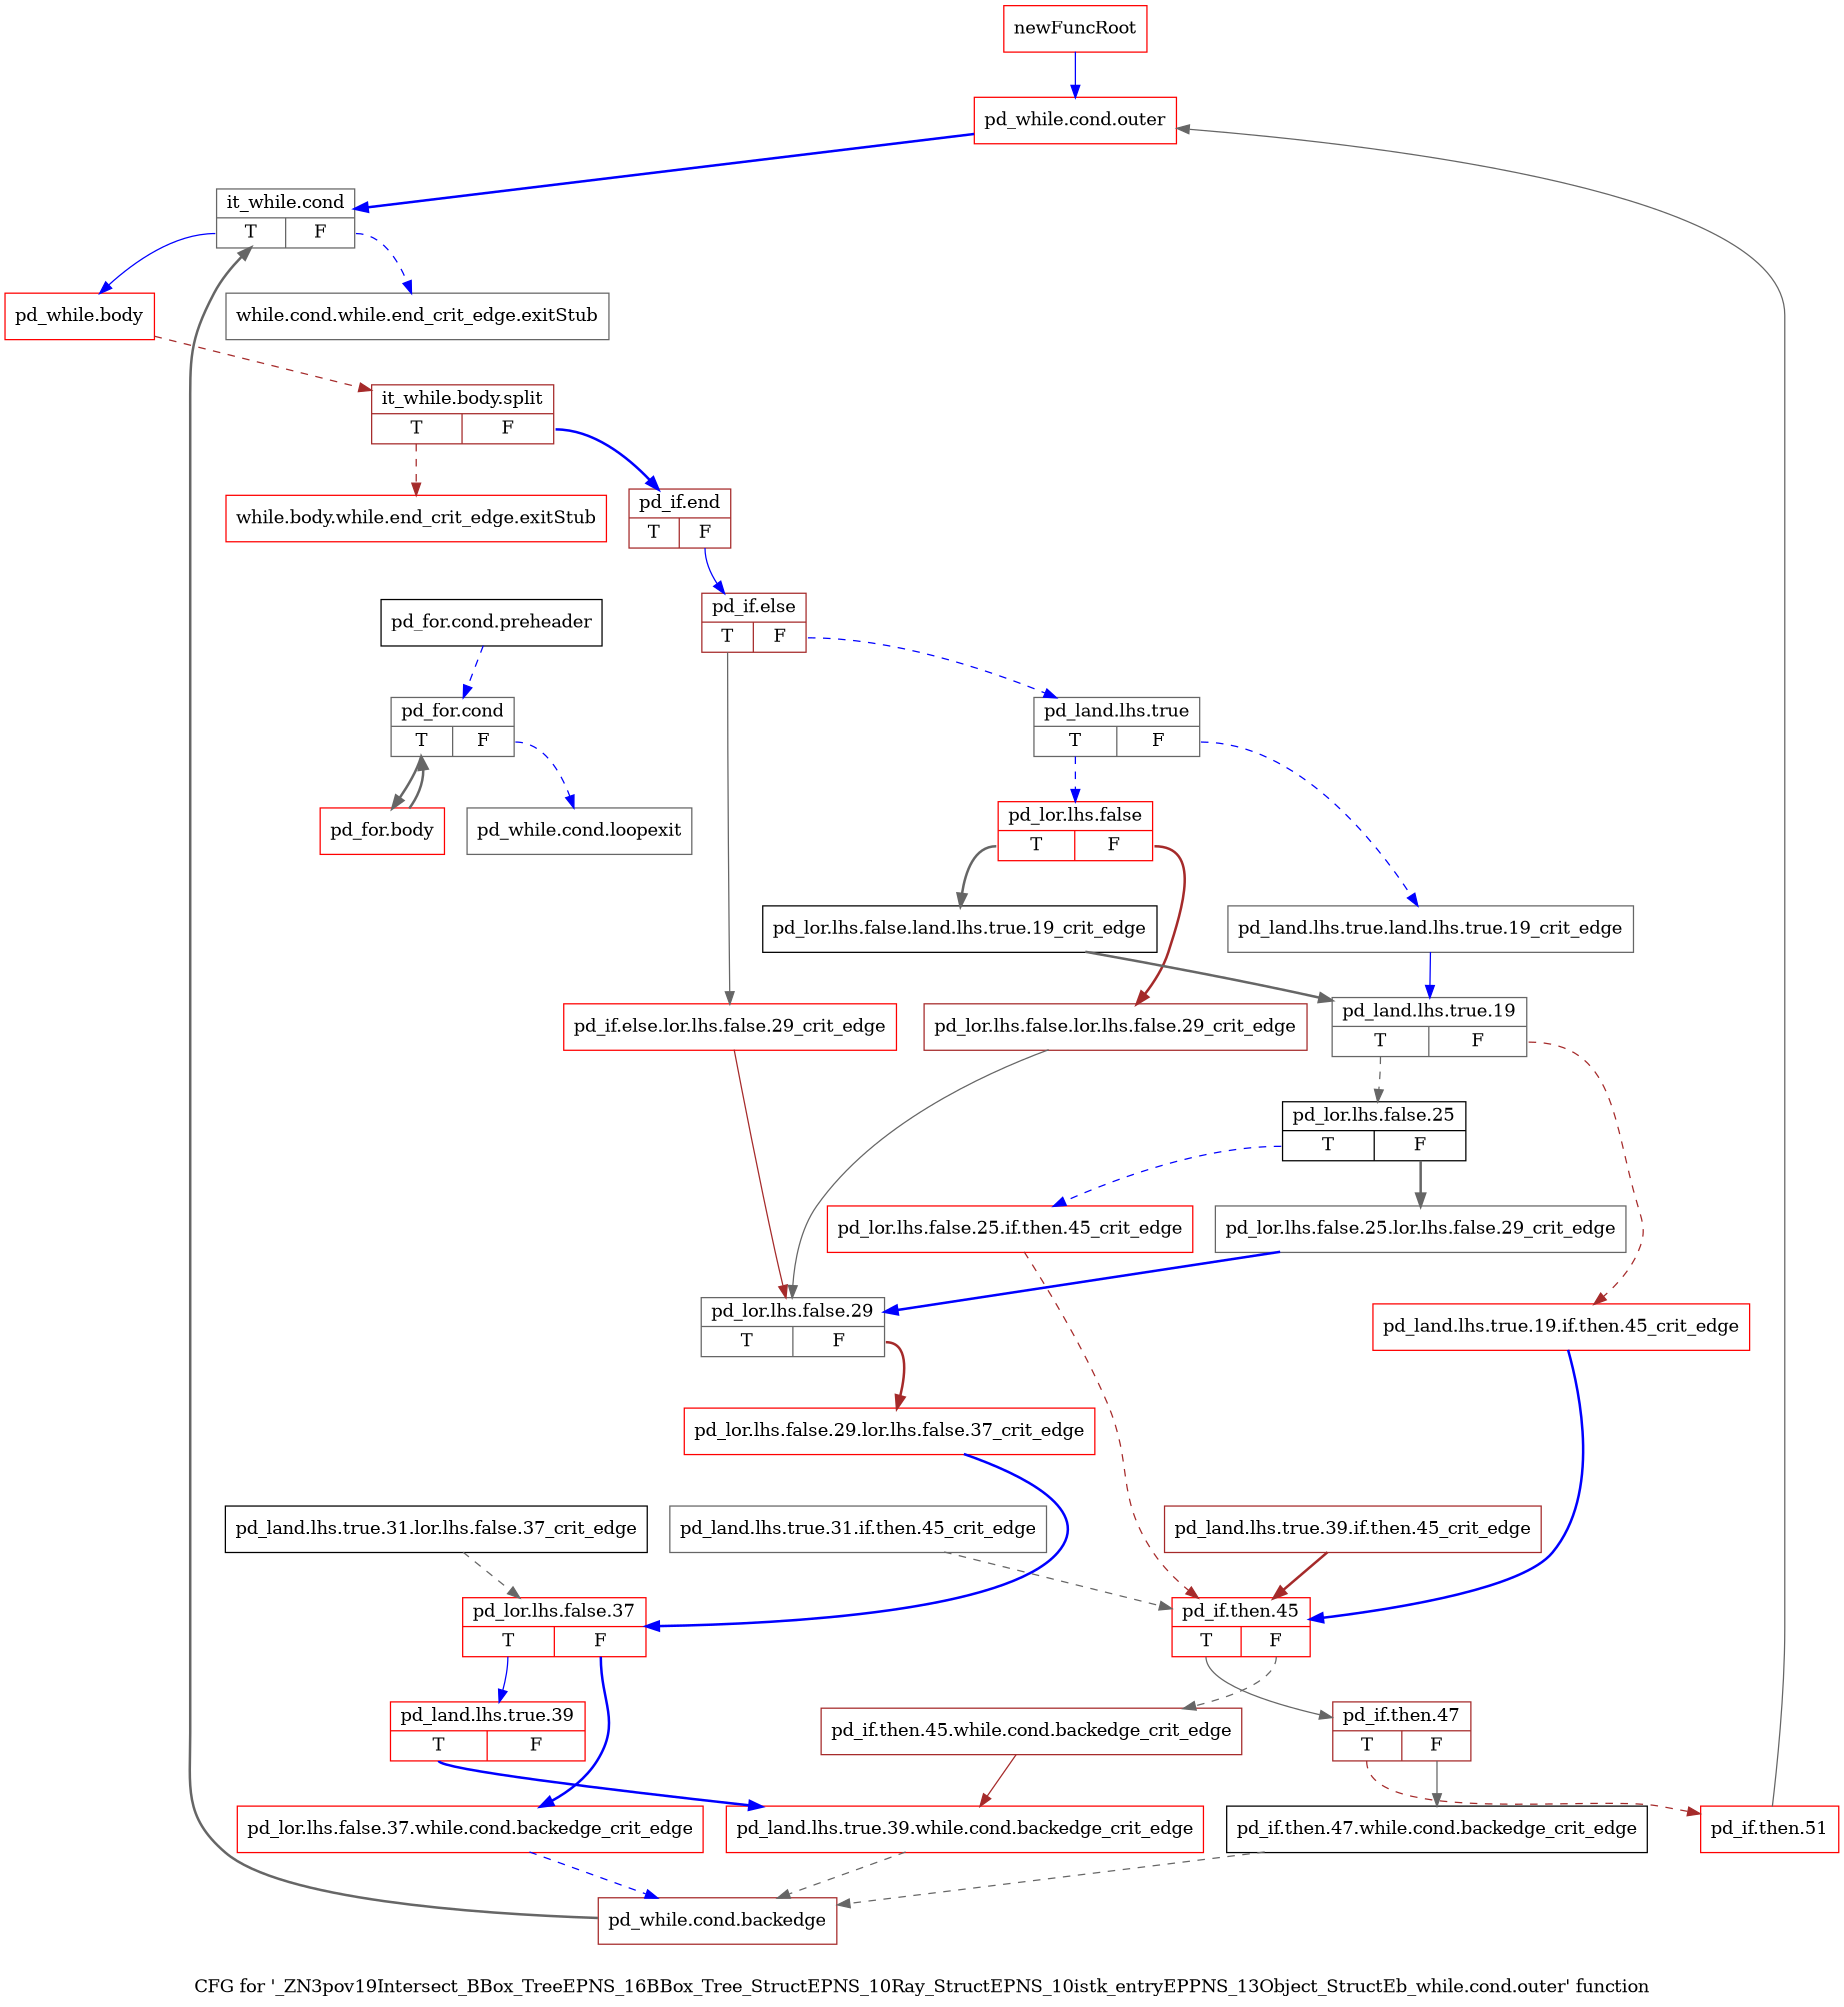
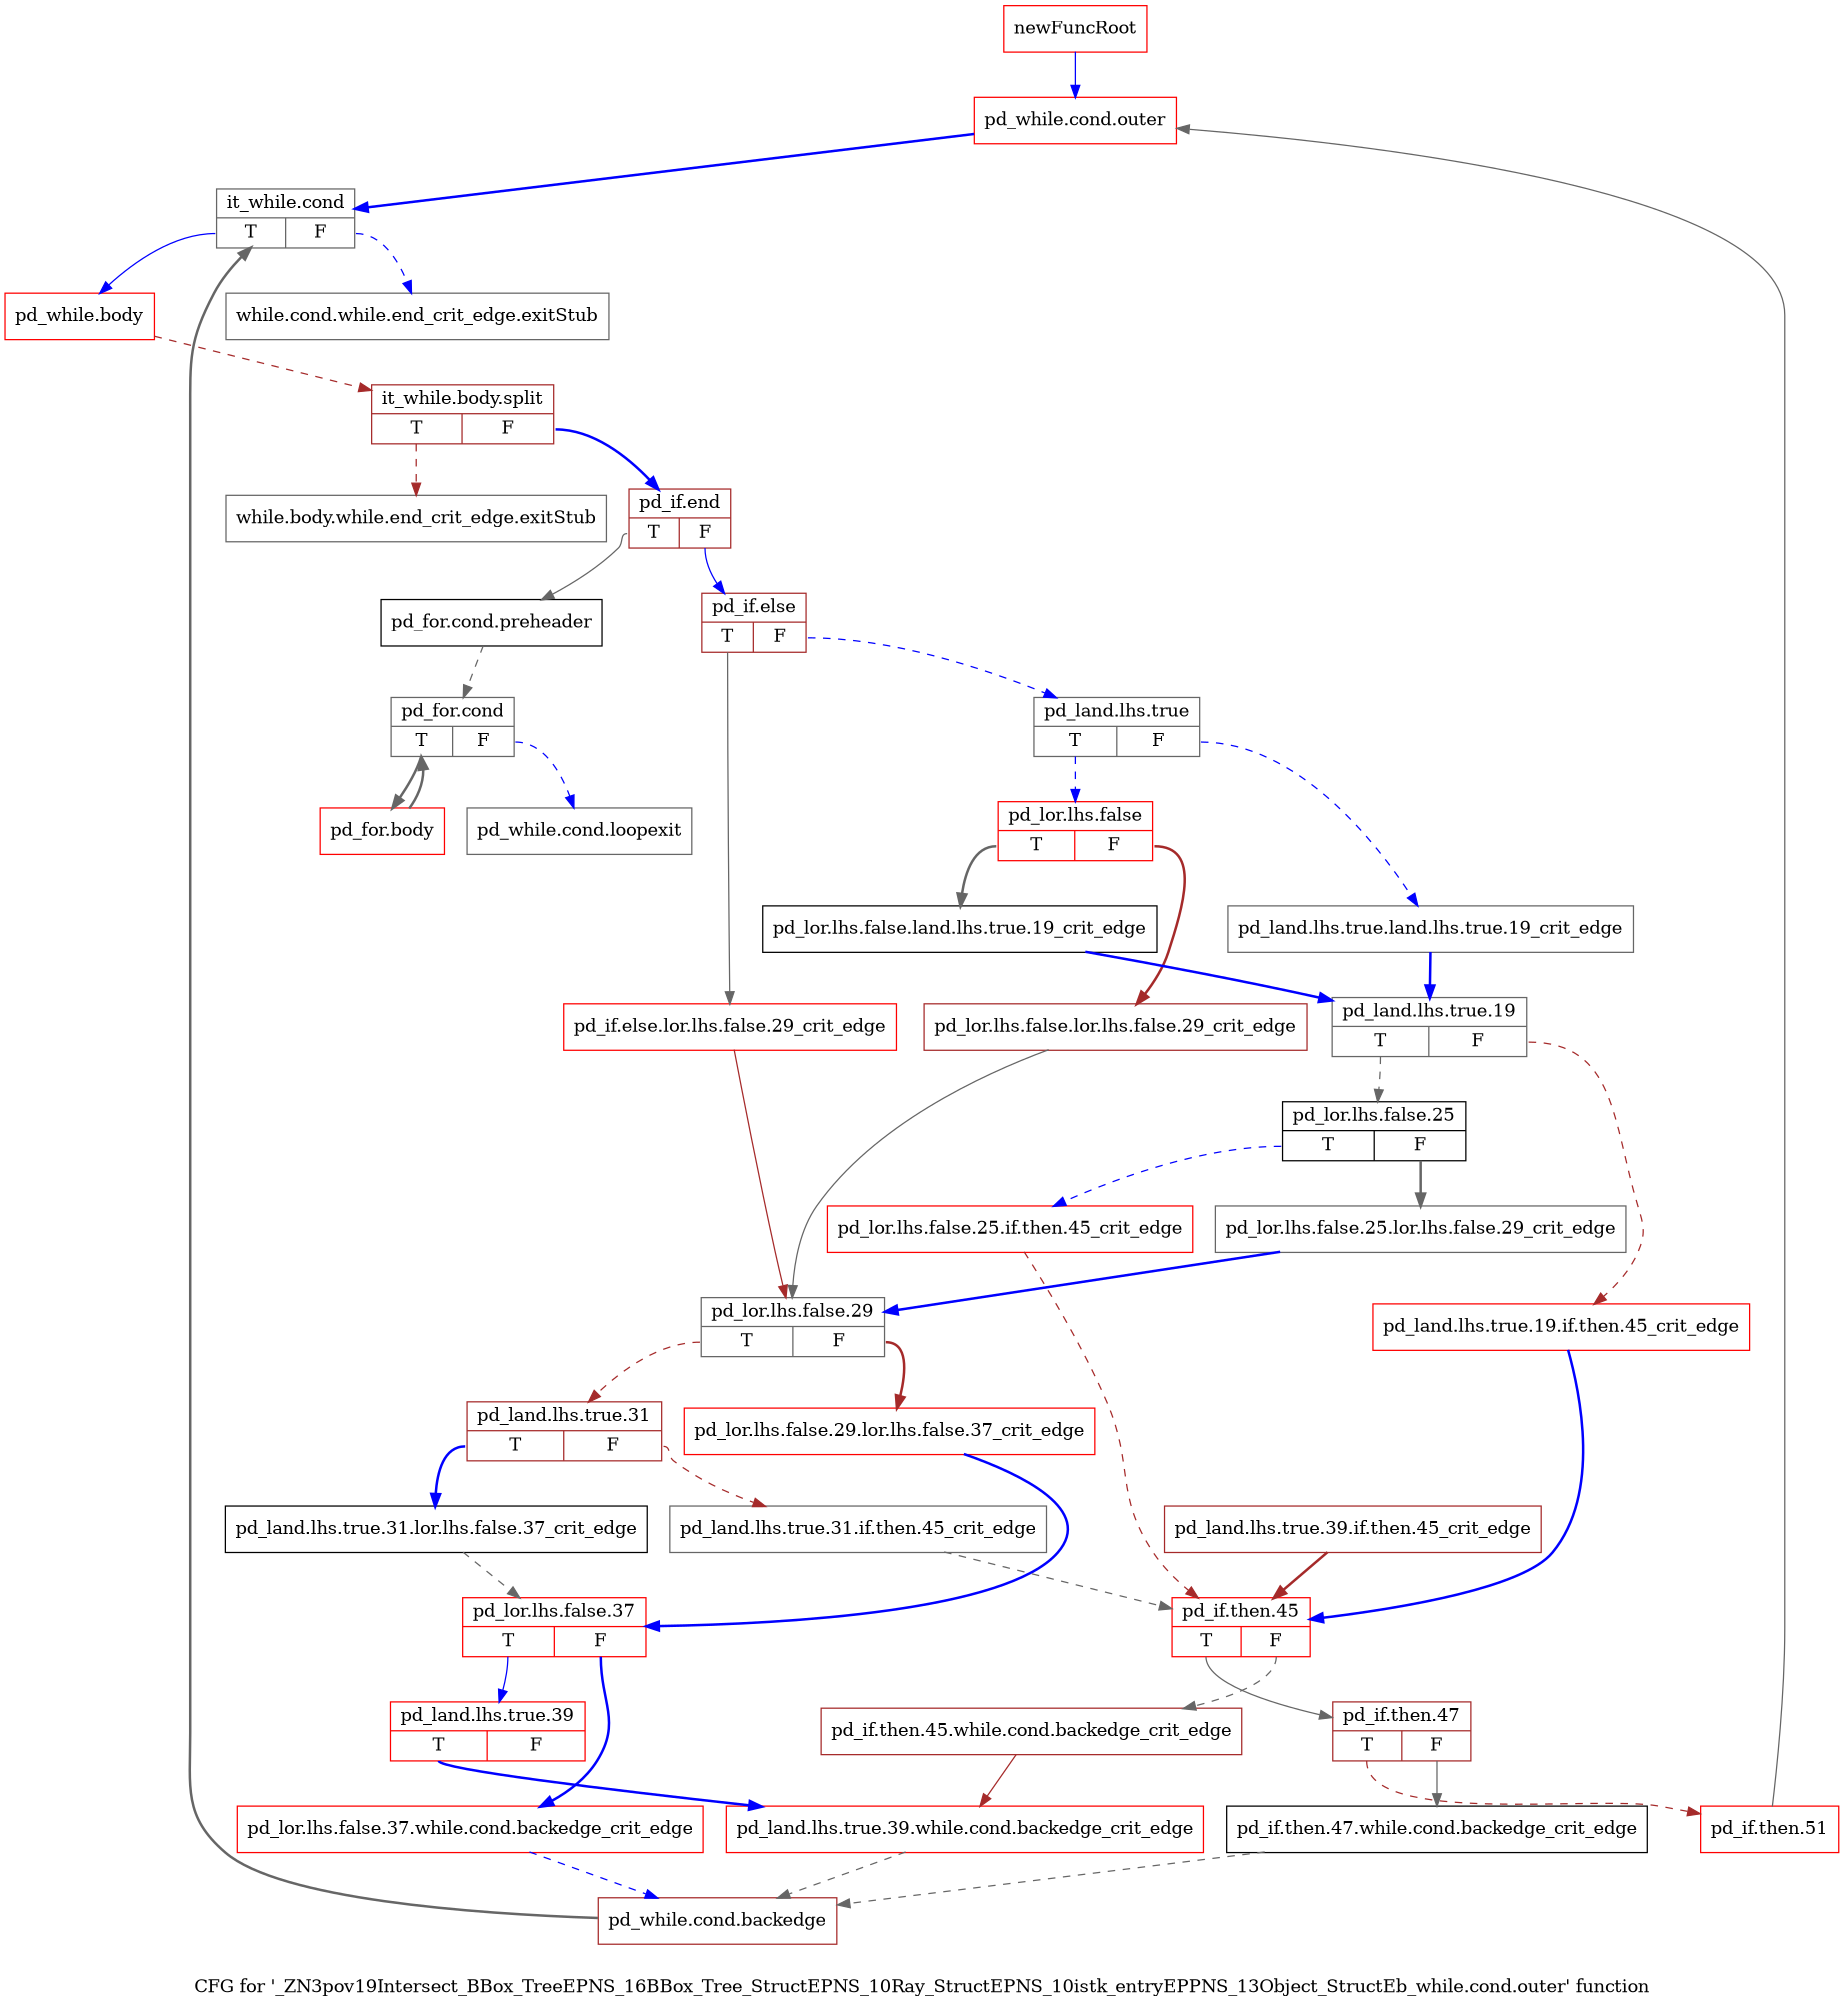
  digraph {
    label="CFG for '_ZN3pov19Intersect_BBox_TreeEPNS_16BBox_Tree_StructEPNS_10Ray_StructEPNS_10istk_entryEPPNS_13Object_StructEb_while.cond.outer' function"
    node [color=red shape=record]
    edge [color=blue style=dashed]
    n1 [label="{newFuncRoot}"]
    n2 [label="{pd_while.cond.outer}"]
    n3 [color=gray40 label="{it_while.cond|{<s0>T|<s1>F}}"]
    n4 [color=gray40 label="{while.cond.while.end_crit_edge.exitStub}"]
    n5 [label="{pd_while.body}"]
-   n6 [label="{while.body.while.end_crit_edge.exitStub}"]
+   n6 [color=gray40 label="{while.body.while.end_crit_edge.exitStub}"]
    n7 [color=brown label="{it_while.body.split|{<s0>T|<s1>F}}"]
    n8 [color=brown label="{pd_if.end|{<s0>T|<s1>F}}"]
    n9 [color=black label="{pd_for.cond.preheader}"]
    n10 [color=brown label="{pd_if.else|{<s0>T|<s1>F}}"]
    n11 [color=gray40 label="{pd_for.cond|{<s0>T|<s1>F}}"]
    n12 [label="{pd_if.else.lor.lhs.false.29_crit_edge}"]
    n13 [color=gray40 label="{pd_land.lhs.true|{<s0>T|<s1>F}}"]
    n14 [label="{pd_for.body}"]
    n15 [color=gray40 label="{pd_while.cond.loopexit}"]
    n16 [color=gray40 label="{pd_lor.lhs.false.29|{<s0>T|<s1>F}}"]
    n17 [label="{pd_lor.lhs.false|{<s0>T|<s1>F}}"]
    n18 [color=gray40 label="{pd_land.lhs.true.land.lhs.true.19_crit_edge}"]
+   n19 [color=brown label="{pd_land.lhs.true.31|{<s0>T|<s1>F}}"]
    n20 [label="{pd_lor.lhs.false.29.lor.lhs.false.37_crit_edge}"]
    n21 [color=black label="{pd_lor.lhs.false.land.lhs.true.19_crit_edge}"]
    n22 [color=brown label="{pd_lor.lhs.false.lor.lhs.false.29_crit_edge}"]
    n23 [color=gray40 label="{pd_land.lhs.true.19|{<s0>T|<s1>F}}"]
    n24 [color=black label="{pd_lor.lhs.false.25|{<s0>T|<s1>F}}"]
    n25 [label="{pd_land.lhs.true.19.if.then.45_crit_edge}"]
    n26 [label="{pd_lor.lhs.false.25.if.then.45_crit_edge}"]
    n27 [color=gray40 label="{pd_lor.lhs.false.25.lor.lhs.false.29_crit_edge}"]
    n28 [label="{pd_if.then.45|{<s0>T|<s1>F}}"]
    n29 [color=black label="{pd_land.lhs.true.31.lor.lhs.false.37_crit_edge}"]
    n30 [color=gray40 label="{pd_land.lhs.true.31.if.then.45_crit_edge}"]
    n31 [label="{pd_lor.lhs.false.37|{<s0>T|<s1>F}}"]
    n32 [color=brown label="{pd_if.then.47|{<s0>T|<s1>F}}"]
    n33 [color=brown label="{pd_if.then.45.while.cond.backedge_crit_edge}"]
    n34 [label="{pd_if.then.51}"]
    n35 [color=black label="{pd_if.then.47.while.cond.backedge_crit_edge}"]
    n36 [label="{pd_land.lhs.true.39.while.cond.backedge_crit_edge}"]
    n37 [label="{pd_land.lhs.true.39|{<s0>T|<s1>F}}"]
    n38 [label="{pd_lor.lhs.false.37.while.cond.backedge_crit_edge}"]
    n39 [color=brown label="{pd_while.cond.backedge}"]
    n40 [color=brown label="{pd_land.lhs.true.39.if.then.45_crit_edge}"]
    n1 -> n2 [style=solid]
    n2 -> n3 [style=bold]
    n3 -> n4 [tailport=s1]
    n3 -> n5 [style=solid tailport=s0]
    n5 -> n7 [color=brown]
    n7 -> n6 [color=brown tailport=s0]
    n7 -> n8 [style=bold tailport=s1]
+   n8 -> n9 [color=gray40 style=solid tailport=s0]
    n8 -> n10 [style=solid tailport=s1]
-   n9 -> n11
+   n9 -> n11 [color=gray40]
    n10 -> n12 [color=gray40 style=solid tailport=s0]
    n10 -> n13 [tailport=s1]
    n11 -> n14 [color=gray40 style=bold tailport=s0]
    n11 -> n15 [tailport=s1]
    n12 -> n16 [color=brown style=solid]
    n13 -> n17 [tailport=s0]
    n13 -> n18 [tailport=s1]
    n14 -> n11 [color=gray40 style=bold]
+   n16 -> n19 [color=brown tailport=s0]
    n16 -> n20 [color=brown style=bold tailport=s1]
    n17 -> n21 [color=gray40 style=bold tailport=s0]
    n17 -> n22 [color=brown style=bold tailport=s1]
-   n18 -> n23 [style=solid]
+   n18 -> n23 [style=bold]
+   n19 -> n29 [style=bold tailport=s0]
+   n19 -> n30 [color=brown tailport=s1]
    n20 -> n31 [style=bold]
-   n21 -> n23 [color=gray40 style=bold]
+   n21 -> n23 [style=bold]
    n22 -> n16 [color=gray40 style=solid]
    n23 -> n24 [color=gray40 tailport=s0]
    n23 -> n25 [color=brown tailport=s1]
    n24 -> n26 [tailport=s0]
    n24 -> n27 [color=gray40 style=bold tailport=s1]
    n25 -> n28 [style=bold]
    n26 -> n28 [color=brown]
    n27 -> n16 [style=bold]
    n28 -> n32 [color=gray40 style=solid tailport=s0]
    n28 -> n33 [color=gray40 tailport=s1]
    n29 -> n31 [color=gray40]
    n30 -> n28 [color=gray40]
    n31 -> n37 [style=solid tailport=s0]
    n31 -> n38 [style=bold tailport=s1]
    n32 -> n34 [color=brown tailport=s0]
    n32 -> n35 [color=gray40 style=solid tailport=s1]
    n33 -> n36 [color=brown style=solid]
    n34 -> n2 [color=gray40 style=solid]
    n35 -> n39 [color=gray40]
    n36 -> n39 [color=gray40]
    n37 -> n36 [style=bold tailport=s0]
    n38 -> n39
    n39 -> n3 [color=gray40 style=bold]
    n40 -> n28 [color=brown style=bold]
  }
